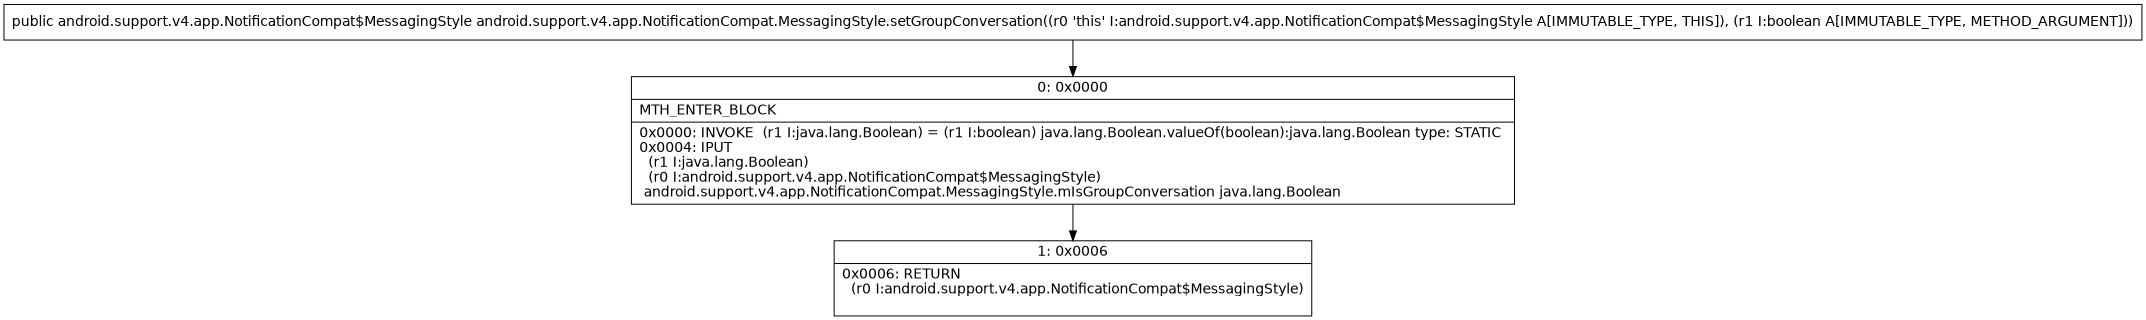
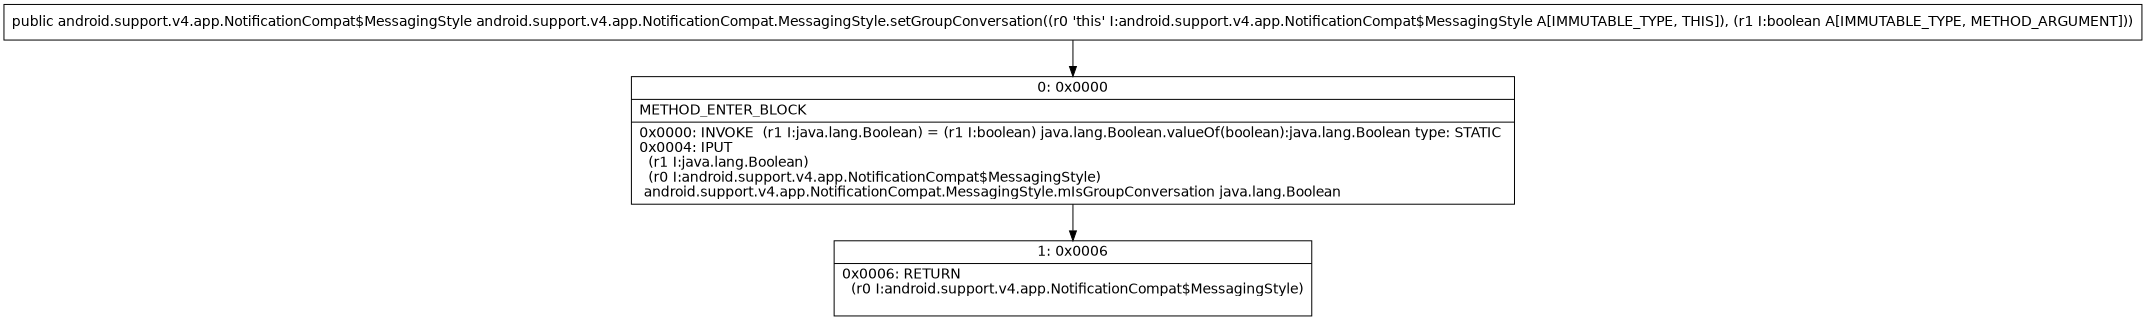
  digraph {
    fontname="DejaVu Sans"
    node [shape=record fontname="DejaVu Sans"]
    edge [fontname="DejaVu Sans"]
-   n1 [label="{0\:\ 0x0000|MTH_ENTER_BLOCK\l|0x0000: INVOKE  (r1 I:java.lang.Boolean) = (r1 I:boolean) java.lang.Boolean.valueOf(boolean):java.lang.Boolean type: STATIC \l0x0004: IPUT  \l  (r1 I:java.lang.Boolean)\l  (r0 I:android.support.v4.app.NotificationCompat$MessagingStyle)\l android.support.v4.app.NotificationCompat.MessagingStyle.mIsGroupConversation java.lang.Boolean \l}"]
+   n1 [label="{0\:\ 0x0000|METHOD_ENTER_BLOCK\l|0x0000: INVOKE  (r1 I:java.lang.Boolean) = (r1 I:boolean) java.lang.Boolean.valueOf(boolean):java.lang.Boolean type: STATIC \l0x0004: IPUT  \l  (r1 I:java.lang.Boolean)\l  (r0 I:android.support.v4.app.NotificationCompat$MessagingStyle)\l android.support.v4.app.NotificationCompat.MessagingStyle.mIsGroupConversation java.lang.Boolean \l}"]
    n2 [label="{1\:\ 0x0006|0x0006: RETURN  \l  (r0 I:android.support.v4.app.NotificationCompat$MessagingStyle)\l \l}"]
    n3 [label="{public android.support.v4.app.NotificationCompat$MessagingStyle android.support.v4.app.NotificationCompat.MessagingStyle.setGroupConversation((r0 'this' I:android.support.v4.app.NotificationCompat$MessagingStyle A[IMMUTABLE_TYPE, THIS]), (r1 I:boolean A[IMMUTABLE_TYPE, METHOD_ARGUMENT])) }"]
    n1 -> n2
    n3 -> n1
  }
